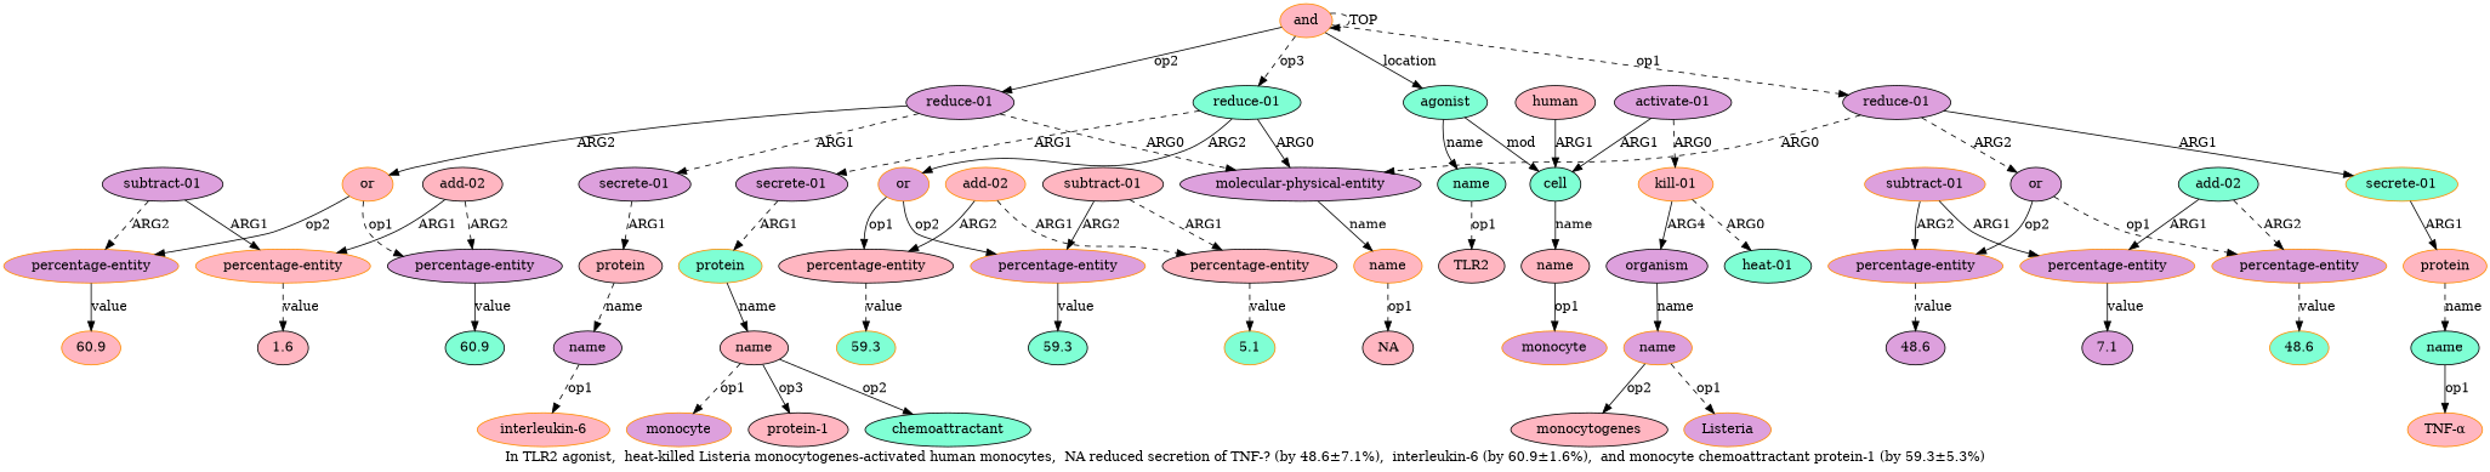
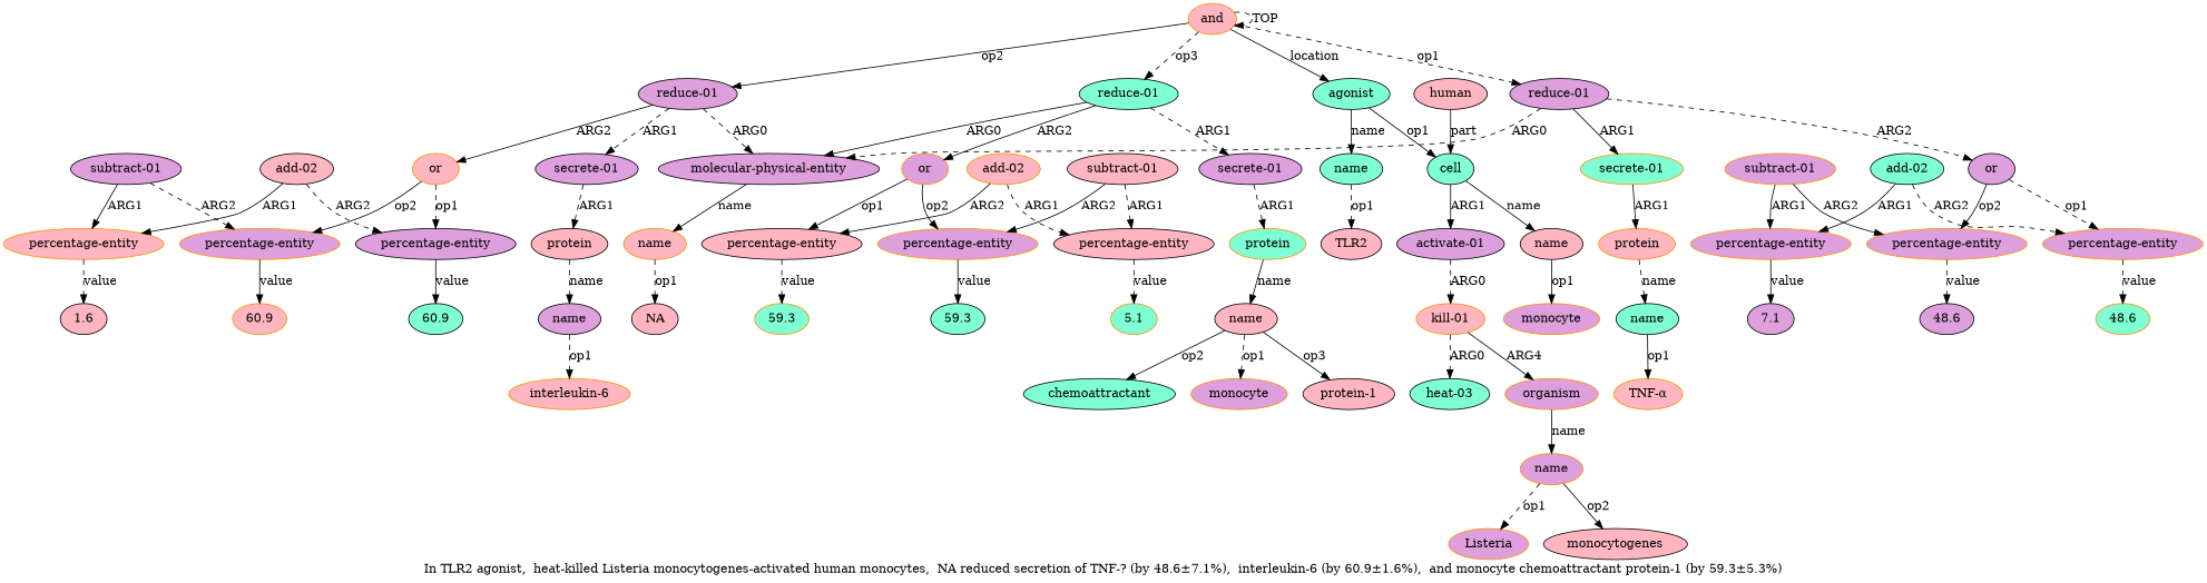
  digraph {
    label="In TLR2 agonist,  heat-killed Listeria monocytogenes-activated human monocytes,  NA reduced secretion of TNF-? (by 48.6±7.1%),  interleukin-6 (by 60.9±1.6%),  and monocyte chemoattractant protein-1 (by 59.3±5.3%)"
    node [color=black fillcolor=plum gold_ind=-1 gold_label="percentage-entity" style=filled test_ind=-1 test_label="percentage-entity"]
    edge [color=black gold_label=ARG1 style=solid test_label=ARG1]
    n1 [color=darkorange fillcolor=lightpink gold_ind=20 label="percentage-entity" test_ind=20]
    n2 [fillcolor=lightpink gold_label=1.6 label=1.6 test_label=1.6]
    n3 [color=darkorange gold_ind=21 label="percentage-entity" test_ind=21]
    n4 [color=darkorange fillcolor=lightpink gold_label=60.9 label=60.9 test_label=60.9]
    n5 [gold_ind=22 gold_label="subtract-01" label="subtract-01" test_ind=22 test_label="subtract-01"]
    n6 [fillcolor=aquamarine gold_ind=23 gold_label="reduce-01" label="reduce-01" test_ind=23 test_label="reduce-01"]
    n7 [gold_ind=24 gold_label="secrete-01" label="secrete-01" test_ind=24 test_label="secrete-01"]
    n8 [color=darkorange gold_ind=27 gold_label=or label=or test_ind=27 test_label=or]
    n9 [gold_ind=2 gold_label="molecular-physical-entity" label="molecular-physical-entity" test_ind=2 test_label="molecular-physical-entity"]
    n10 [color=darkorange fillcolor=aquamarine gold_ind=25 gold_label=protein label=protein test_ind=25 test_label=protein]
    n11 [fillcolor=lightpink gold_ind=28 label="percentage-entity" test_ind=28]
    n12 [color=darkorange gold_ind=31 label="percentage-entity" test_ind=31]
    n13 [color=darkorange fillcolor=lightpink gold_ind=3 gold_label=name label=name test_ind=3 test_label=name]
    n14 [fillcolor=lightpink gold_ind=26 gold_label=name label=name test_ind=26 test_label=name]
    n15 [color=darkorange fillcolor=aquamarine gold_label=59.3 label=59.3 test_label=59.3]
    n16 [fillcolor=aquamarine gold_label=59.3 label=59.3 test_label=59.3]
    n17 [fillcolor=lightpink gold_label=NA label=NA test_label=NA]
    n18 [fillcolor=aquamarine gold_label=chemoattractant label=chemoattractant test_label=chemoattractant]
    n19 [color=darkorange gold_label=monocyte label=monocyte test_label=monocyte]
    n20 [fillcolor=lightpink gold_label="protein-1" label="protein-1" test_label="protein-1"]
    n21 [color=darkorange fillcolor=lightpink gold_ind=29 gold_label="add-02" label="add-02" test_ind=29 test_label="add-02"]
    n22 [fillcolor=lightpink gold_ind=30 label="percentage-entity" test_ind=30]
    n23 [color=darkorange fillcolor=aquamarine gold_label=5.3 label=5.1 test_label=5.3]
    n24 [color=darkorange fillcolor=lightpink gold_label="interleukin-6" label="interleukin-6" test_label="interleukin-6"]
    n25 [gold_label=7.1 label=7.1 test_label=7.1]
    n26 [fillcolor=lightpink gold_ind=37 gold_label=human label=human test_ind=37 test_label=human]
    n27 [fillcolor=aquamarine gold_ind=35 gold_label=cell label=cell test_ind=35 test_label=cell]
    n28 [fillcolor=lightpink gold_ind=36 gold_label=name label=name test_ind=36 test_label=name]
    n29 [color=darkorange gold_label=monocyte label=monocyte test_label=monocyte]
    n30 [fillcolor=aquamarine gold_ind=33 gold_label=agonist label=agonist test_ind=33 test_label=agonist]
    n31 [fillcolor=aquamarine gold_ind=34 gold_label=name label=name test_ind=34 test_label=name]
    n32 [fillcolor=lightpink gold_label=TLR2 label=TLR2 test_label=TLR2]
    n33 [color=darkorange fillcolor=aquamarine gold_label=48.6 label=48.6 test_label=48.6]
    n34 [color=darkorange gold_label=Listeria label=Listeria test_label=Listeria]
    n35 [gold_label=48.6 label=48.6 test_label=48.6]
    n36 [fillcolor=lightpink gold_ind=32 gold_label="subtract-01" label="subtract-01" test_ind=32 test_label="subtract-01"]
    n37 [fillcolor=lightpink gold_ind=15 gold_label=protein label=protein test_ind=15 test_label=protein]
    n38 [gold_ind=16 gold_label=name label=name test_ind=16 test_label=name]
    n39 [gold_ind=14 gold_label="secrete-01" label="secrete-01" test_ind=14 test_label="secrete-01"]
    n40 [color=darkorange fillcolor=lightpink gold_ind=17 gold_label=or label=or test_ind=17 test_label=or]
    n41 [gold_ind=18 label="percentage-entity" test_ind=18]
    n42 [fillcolor=aquamarine gold_label=60.9 label=60.9 test_label=60.9]
    n43 [color=darkorange gold_ind=11 label="percentage-entity" test_ind=11]
    n44 [color=darkorange gold_ind=10 label="percentage-entity" test_ind=10]
    n45 [gold_ind=13 gold_label="reduce-01" label="reduce-01" test_ind=13 test_label="reduce-01"]
    n46 [color=darkorange gold_ind=12 gold_label="subtract-01" label="subtract-01" test_ind=12 test_label="subtract-01"]
    n47 [fillcolor=lightpink gold_label=monocytogenes label=monocytogenes test_label=monocytogenes]
-   n48 [gold_ind=39 gold_label=organism label=organism test_ind=39 test_label=organism]
+   n48 [color=darkorange gold_ind=39 gold_label=organism label=organism test_ind=39 test_label=organism]
    n49 [color=darkorange gold_ind=40 gold_label=name label=name test_ind=40 test_label=name]
    n50 [gold_ind=38 gold_label="activate-01" label="activate-01" test_ind=38 test_label="activate-01"]
    n51 [color=darkorange fillcolor=lightpink gold_ind=41 gold_label="kill-01" label="kill-01" test_ind=41 test_label="kill-01"]
    n52 [fillcolor=lightpink gold_ind=19 gold_label="add-02" label="add-02" test_ind=19 test_label="add-02"]
    n53 [gold_ind=1 gold_label="reduce-01" label="reduce-01" test_ind=1 test_label="reduce-01"]
    n54 [color=darkorange fillcolor=aquamarine gold_ind=4 gold_label="secrete-01" label="secrete-01" test_ind=4 test_label="secrete-01"]
    n55 [gold_ind=7 gold_label=or label=or test_ind=7 test_label=or]
    n56 [color=darkorange fillcolor=lightpink gold_ind=5 gold_label=protein label=protein test_ind=5 test_label=protein]
    n57 [color=darkorange gold_ind=8 label="percentage-entity" test_ind=8]
    n58 [fillcolor=aquamarine gold_ind=6 gold_label=name label=name test_ind=6 test_label=name]
    n59 [color=darkorange fillcolor=lightpink gold_ind=0 gold_label=and label=and test_ind=0 test_label=and]
    n60 [color=darkorange fillcolor=lightpink gold_label="TNF-α" label="TNF-α" test_label="TNF-α"]
    n61 [fillcolor=aquamarine gold_ind=9 gold_label="add-02" label="add-02" test_ind=9 test_label="add-02"]
-   n62 [fillcolor=aquamarine gold_ind=42 gold_label="heat-01" label="heat-01" test_ind=42 test_label="heat-01"]
+   n62 [fillcolor=aquamarine gold_ind=42 gold_label="heat-01" label="heat-03" test_ind=42 test_label="heat-01"]
    n1 -> n2 [gold_label=value label=value style=dashed test_label=value]
    n3 -> n4 [gold_label=value label=value test_label=value]
    n5 -> n1 [label=ARG1]
    n5 -> n3 [gold_label=ARG2 label=ARG2 style=dashed test_label=ARG2]
    n6 -> n7 [label=ARG1 style=dashed]
    n6 -> n8 [gold_label=ARG2 label=ARG2 test_label=ARG2]
    n6 -> n9 [gold_label=ARG0 label=ARG0 test_label=ARG0]
    n7 -> n10 [label=ARG1 style=dashed]
    n8 -> n11 [gold_label=op1 label=op1 test_label=op1]
    n8 -> n12 [gold_label=op2 label=op2 test_label=op2]
    n9 -> n13 [gold_label=name label=name test_label=name]
    n10 -> n14 [gold_label=name label=name test_label=name]
    n11 -> n15 [gold_label=value label=value style=dashed test_label=value]
    n12 -> n16 [gold_label=value label=value test_label=value]
    n13 -> n17 [gold_label=op1 label=op1 style=dashed test_label=op1]
    n14 -> n18 [gold_label=op2 label=op2 test_label=op2]
    n14 -> n19 [gold_label=op1 label=op1 style=dashed test_label=op1]
    n14 -> n20 [gold_label=op3 label=op3 test_label=op3]
    n21 -> n11 [gold_label=ARG2 label=ARG2 test_label=ARG2]
    n21 -> n22 [label=ARG1 style=dashed]
    n22 -> n23 [gold_label=value label=value style=dashed test_label=value]
-   n26 -> n27 [gold_label=part label=ARG1 test_label=part]
+   n26 -> n27 [gold_label=part label=part test_label=part]
    n27 -> n28 [gold_label=name label=name test_label=name]
    n28 -> n29 [gold_label=op1 label=op1 test_label=op1]
-   n30 -> n27 [gold_label=mod label=mod test_label=mod]
+   n30 -> n27 [gold_label=mod label=op1 test_label=mod]
    n30 -> n31 [gold_label=name label=name test_label=name]
    n31 -> n32 [gold_label=op1 label=op1 style=dashed test_label=op1]
    n36 -> n12 [gold_label=ARG2 label=ARG2 test_label=ARG2]
    n36 -> n22 [label=ARG1 style=dashed]
    n37 -> n38 [gold_label=name label=name style=dashed test_label=name]
    n38 -> n24 [gold_label=op1 label=op1 style=dashed test_label=op1]
    n39 -> n37 [label=ARG1 style=dashed]
    n40 -> n3 [gold_label=op2 label=op2 test_label=op2]
    n40 -> n41 [gold_label=op1 label=op1 style=dashed test_label=op1]
    n41 -> n42 [gold_label=value label=value test_label=value]
    n43 -> n35 [gold_label=value label=value style=dashed test_label=value]
    n44 -> n25 [gold_label=value label=value test_label=value]
    n45 -> n9 [gold_label=ARG0 label=ARG0 style=dashed test_label=ARG0]
    n45 -> n39 [label=ARG1 style=dashed]
    n45 -> n40 [gold_label=ARG2 label=ARG2 test_label=ARG2]
    n46 -> n43 [gold_label=ARG2 label=ARG2 test_label=ARG2]
    n46 -> n44 [label=ARG1]
    n48 -> n49 [gold_label=name label=name test_label=name]
    n49 -> n34 [gold_label=op1 label=op1 style=dashed test_label=op1]
    n49 -> n47 [gold_label=op2 label=op2 test_label=op2]
-   n50 -> n27 [label=ARG1]
+   n27 -> n50 [label=ARG1]
    n50 -> n51 [gold_label=ARG0 label=ARG0 style=dashed test_label=ARG0]
    n51 -> n48 [label=ARG4]
    n51 -> n62 [gold_label=ARG0 label=ARG0 style=dashed test_label=ARG0]
    n52 -> n1 [label=ARG1]
    n52 -> n41 [gold_label=ARG2 label=ARG2 style=dashed test_label=ARG2]
    n53 -> n9 [gold_label=ARG0 label=ARG0 style=dashed test_label=ARG0]
    n53 -> n54 [label=ARG1]
    n53 -> n55 [gold_label=ARG2 label=ARG2 style=dashed test_label=ARG2]
    n54 -> n56 [label=ARG1]
    n55 -> n43 [gold_label=op2 label=op2 test_label=op2]
    n55 -> n57 [gold_label=op1 label=op1 style=dashed test_label=op1]
    n56 -> n58 [gold_label=name label=name style=dashed test_label=name]
    n57 -> n33 [gold_label=value label=value style=dashed test_label=value]
    n58 -> n60 [gold_label=op1 label=op1 test_label=op1]
    n59 -> n6 [gold_label=op3 label=op3 style=dashed test_label=op3]
    n59 -> n30 [gold_label=location label=location test_label=location]
    n59 -> n45 [gold_label=op2 label=op2 test_label=op2]
    n59 -> n53 [gold_label=op1 label=op1 style=dashed test_label=op1]
    n59 -> n59 [gold_label=TOP label=TOP style=dashed test_label=TOP]
    n61 -> n44 [label=ARG1]
    n61 -> n57 [gold_label=ARG2 label=ARG2 style=dashed test_label=ARG2]
  }
